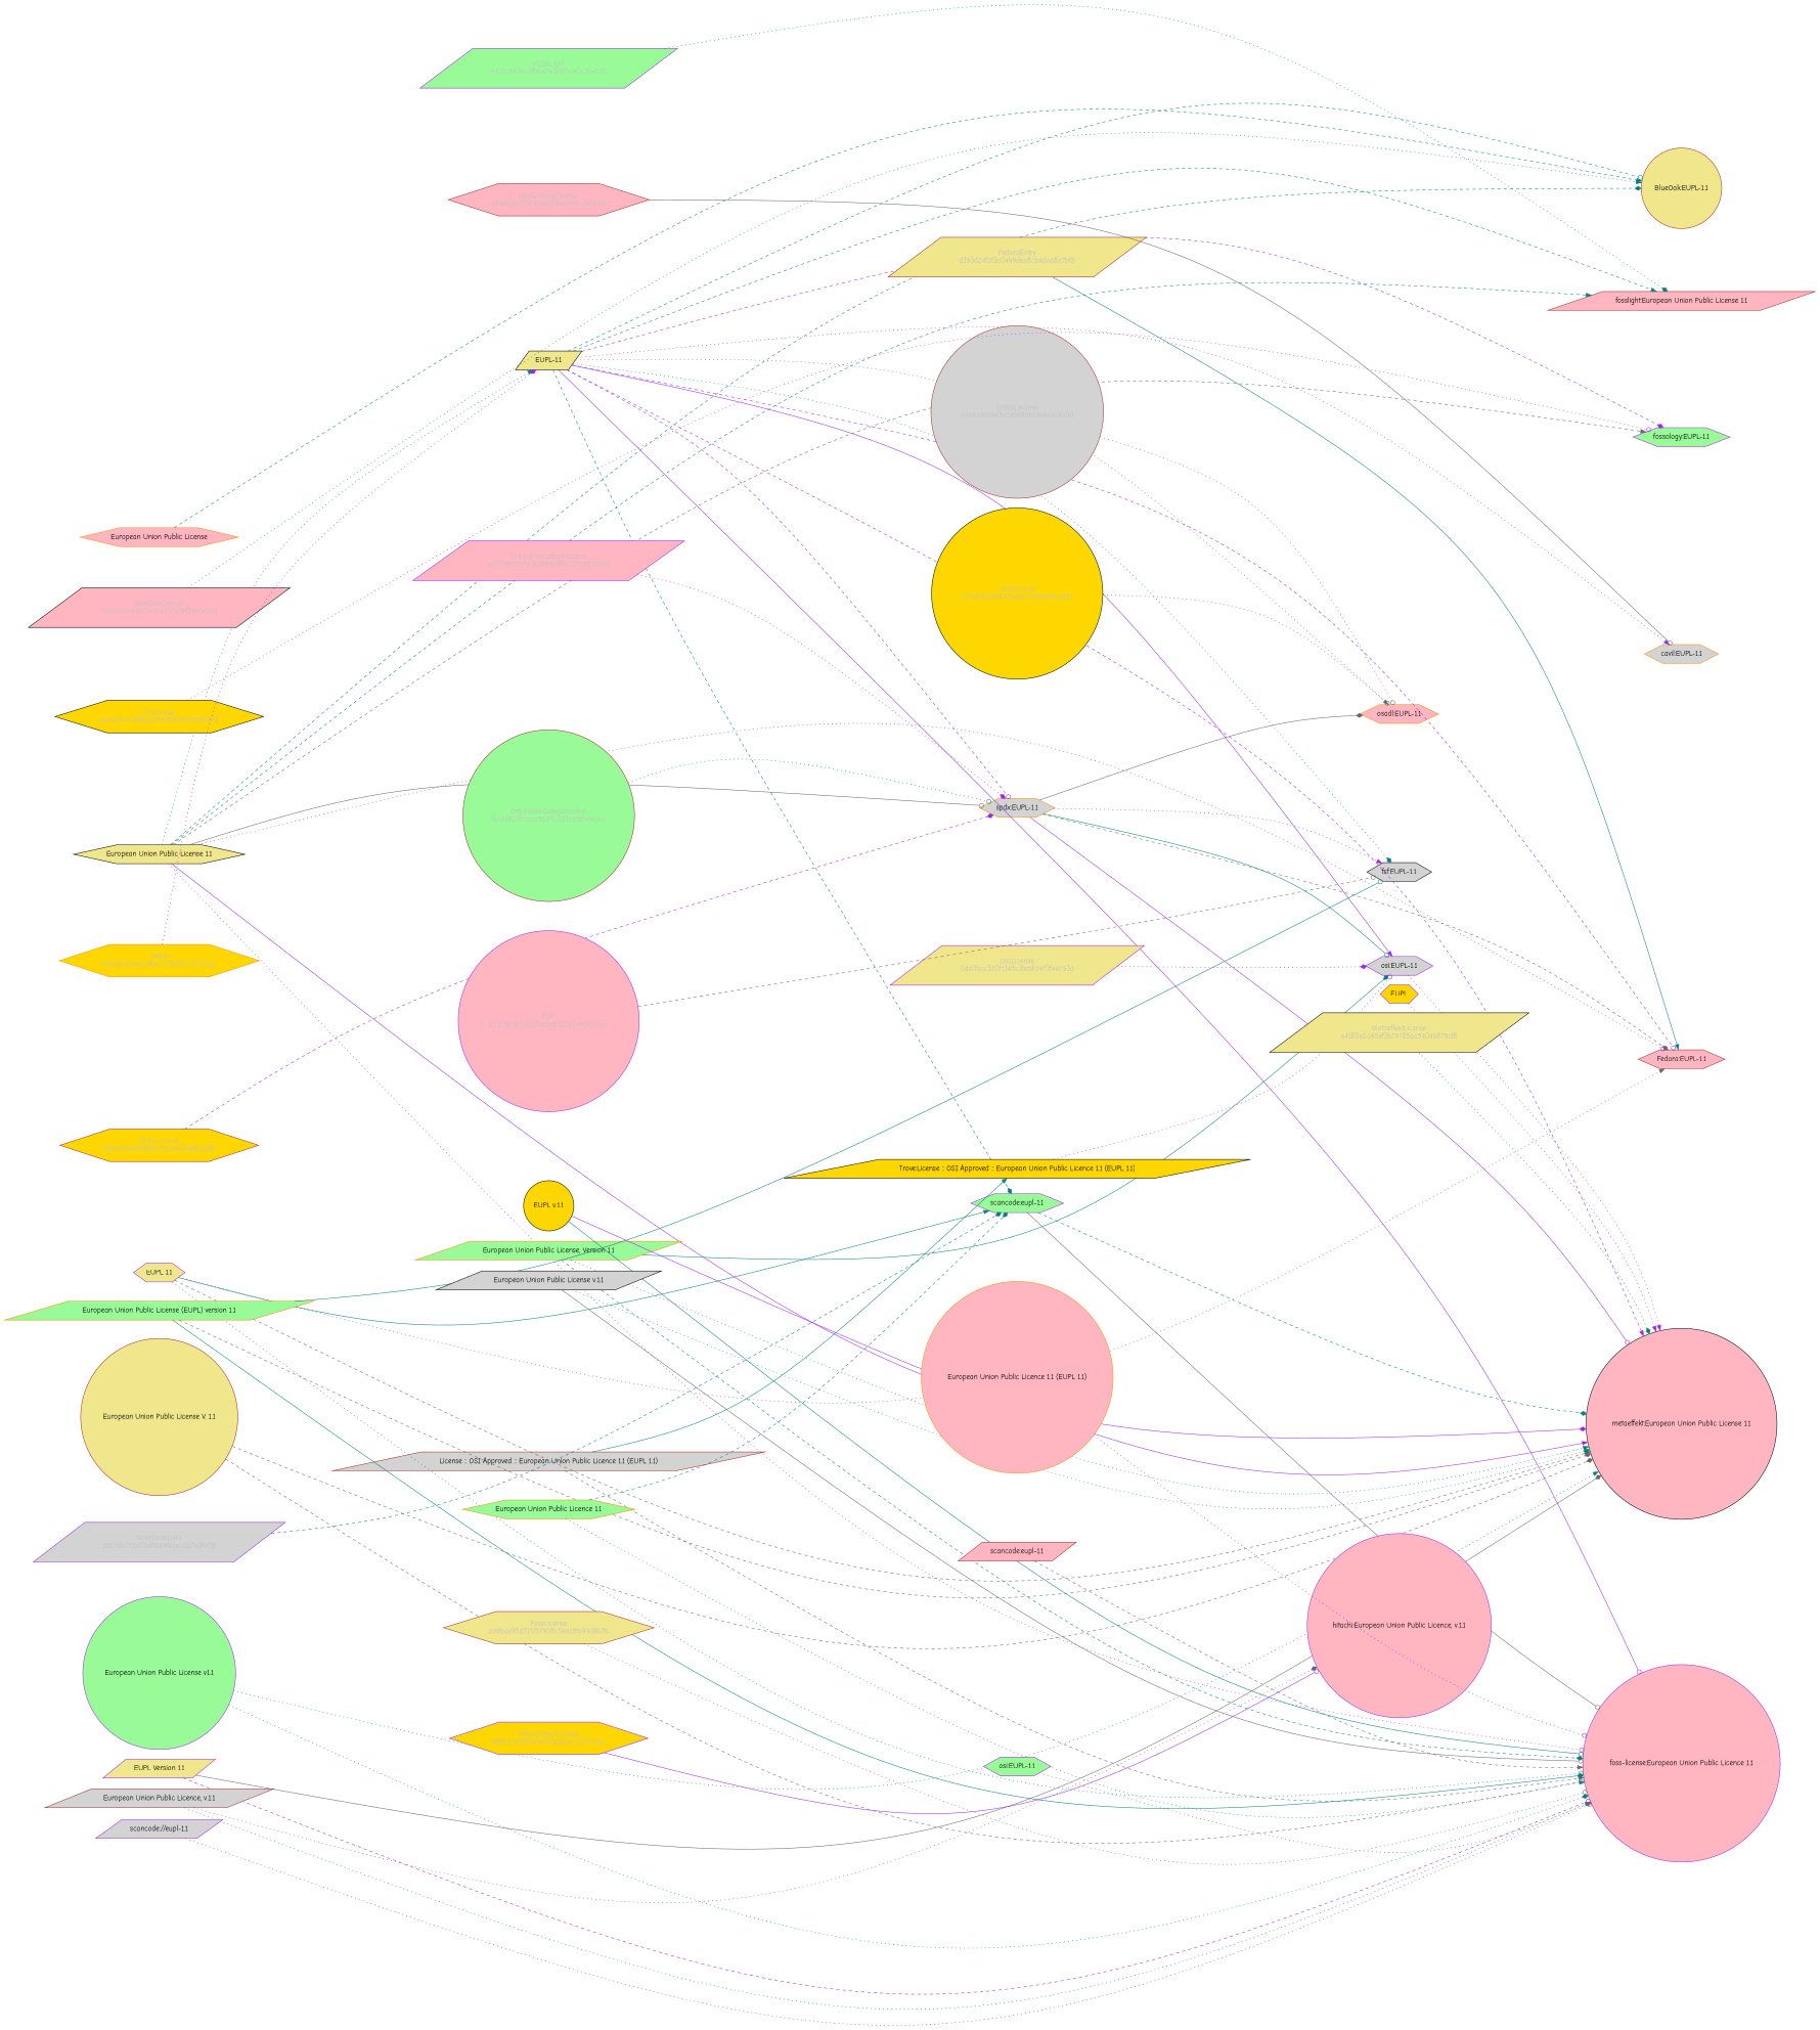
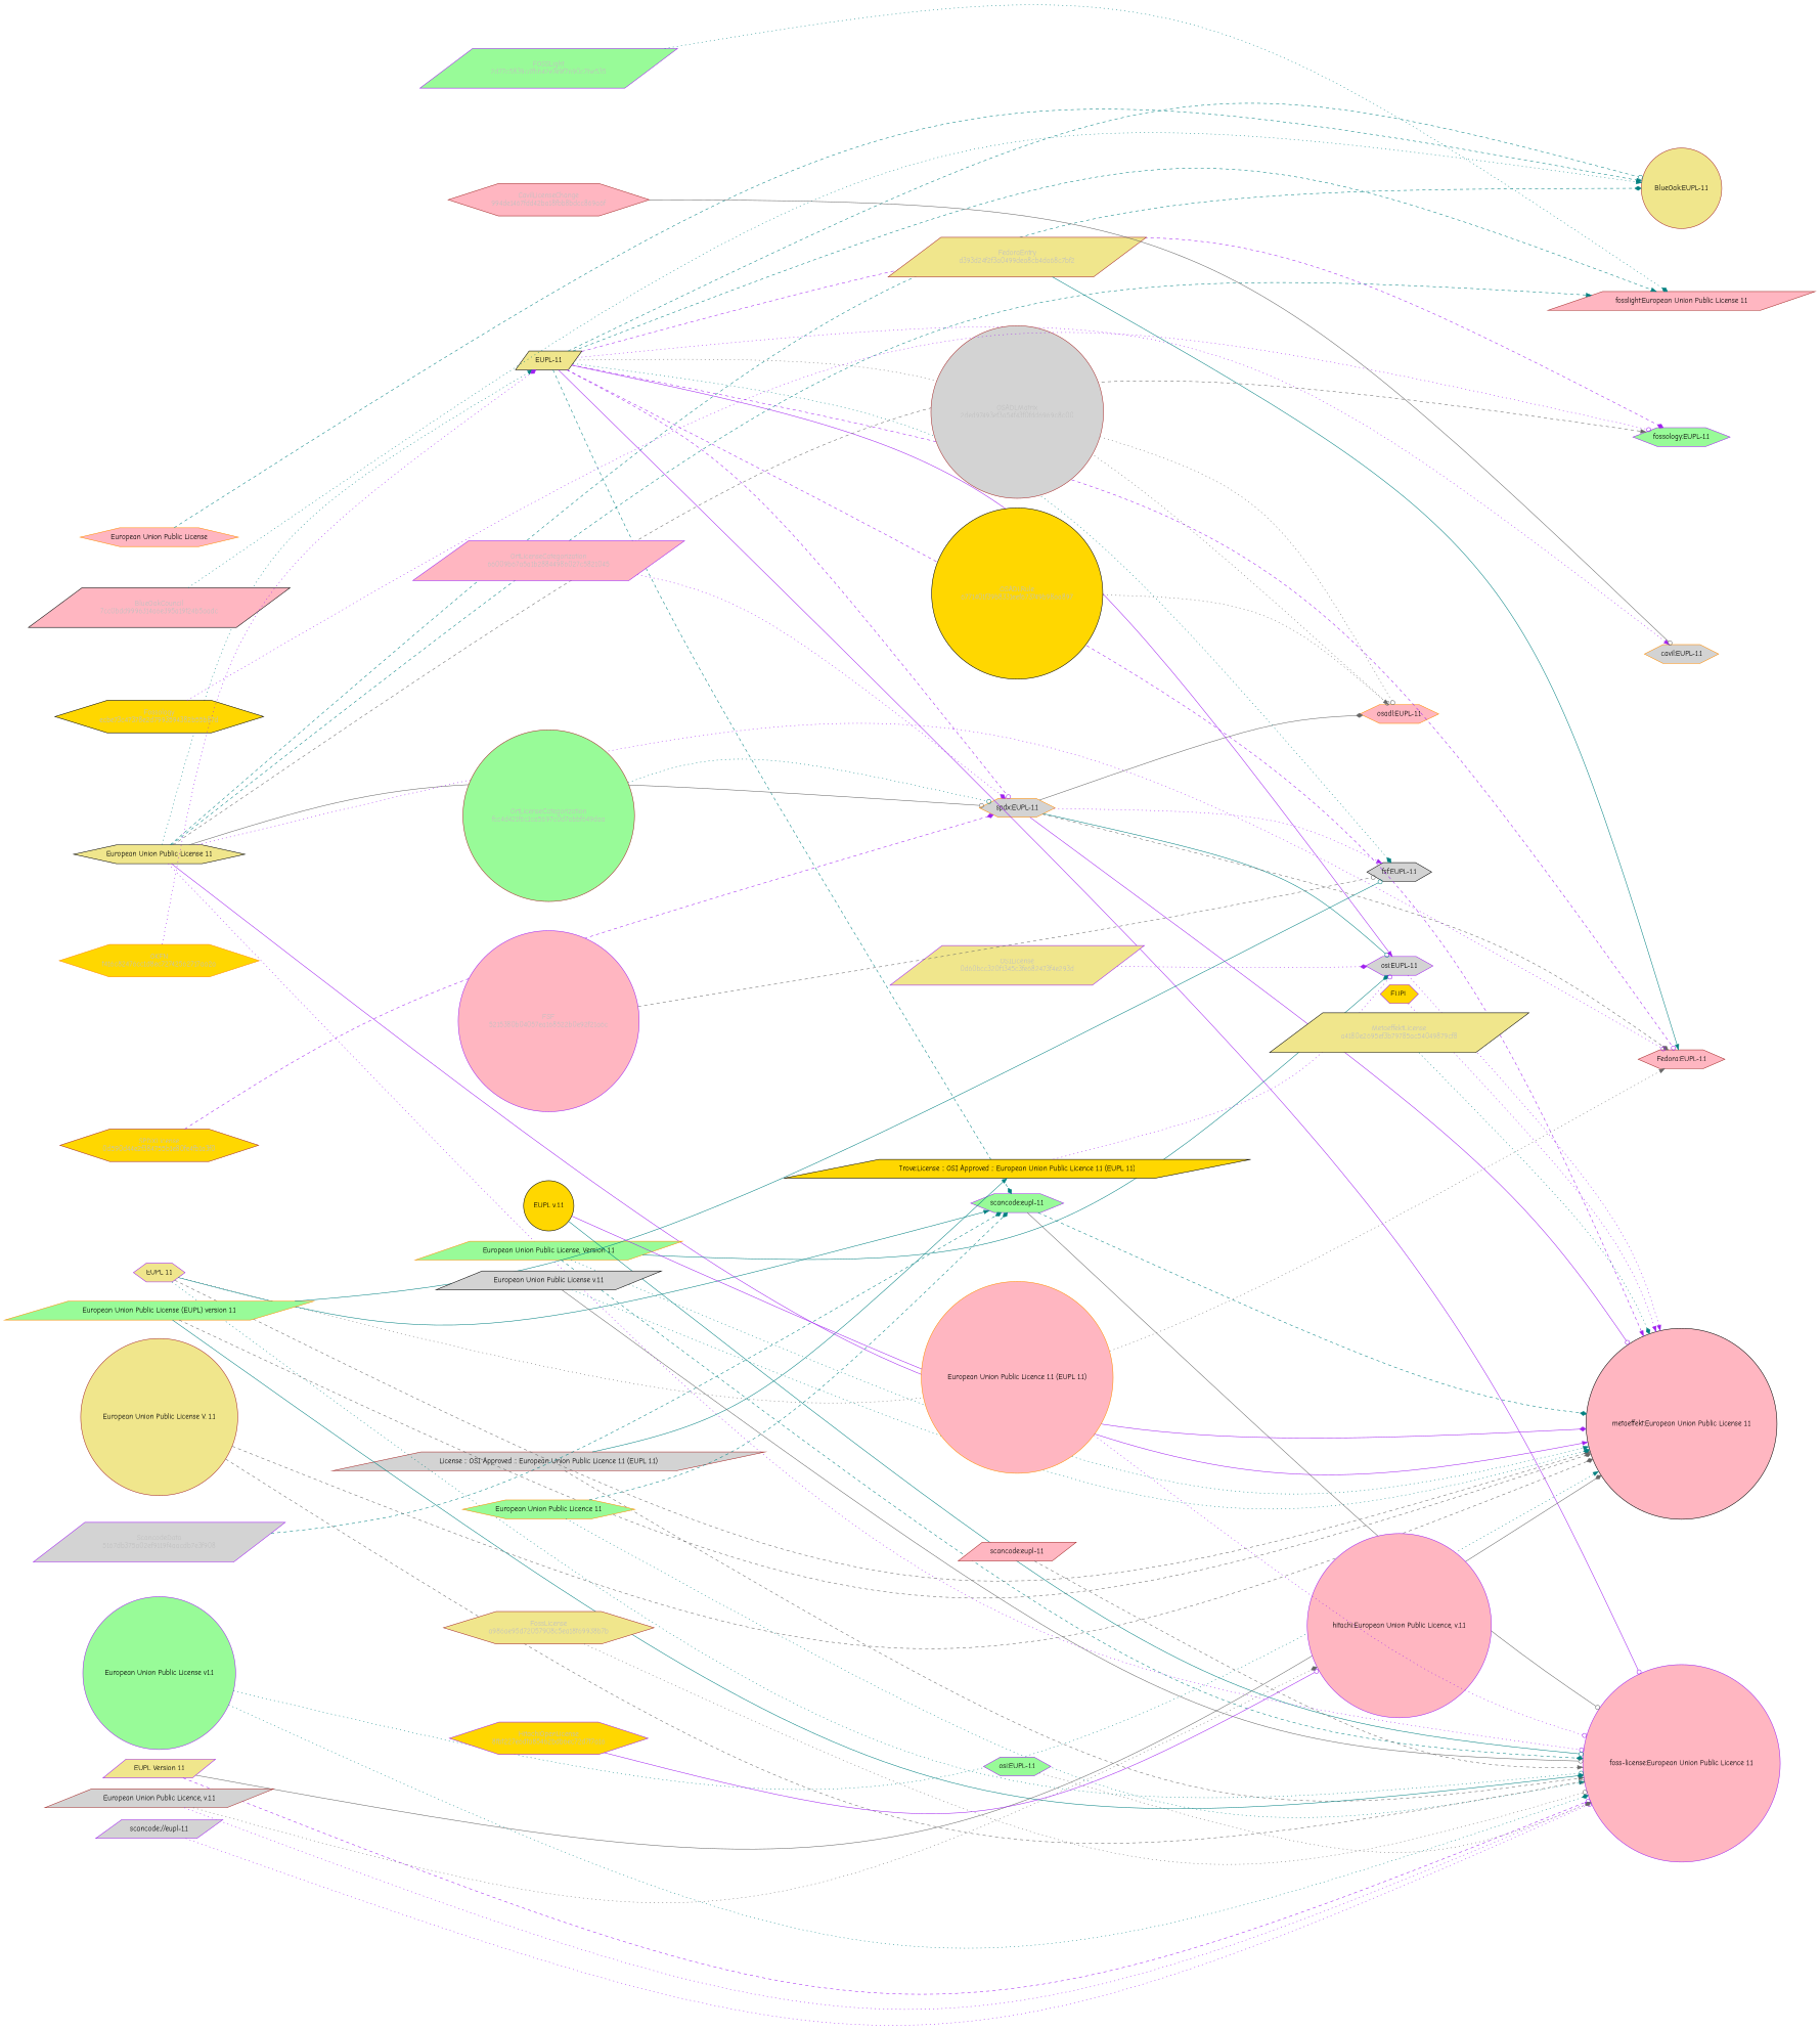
  strict digraph {
    fontname="Comic Neue"
    rankdir=LR
    splines=curved
    node [color=purple fillcolor=lightpink fontname="Comic Neue" shape=hexagon style=filled]
    edge [arrowhead=diamond color=teal fontname="Comic Neue" style=dotted weight=0.7]
    n1 [color=brown fillcolor=gold fontcolor=gray label="SPDXLicense\n0d590d44e2f384755b1e80fe4fb1a3f0"]
    n2 [color=darkorange fillcolor=lightgrey label="spdx:EUPL-1.1"]
    n3 [fillcolor=lightgrey label="osi:EUPL-1.1"]
    n4 [color=brown label="Fedora:EUPL-1.1"]
    n5 [color=darkorange label="osadl:EUPL-1.1"]
    n6 [color=black fillcolor=lightgrey label="fsf:EUPL-1.1"]
    n7 [color=black label="metaeffekt:European Union Public License 1.1" shape=circle]
    n8 [color=black fillcolor=khaki label="EUPL-1.1" shape=parallelogram]
    n9 [color=brown fillcolor=khaki label="BlueOak:EUPL-1.1" shape=circle]
    n10 [fillcolor=palegreen label="scancode:eupl-1.1"]
    n11 [fillcolor=palegreen label="fossology:EUPL-1.1"]
    n12 [color=darkorange fillcolor=lightgrey label="cavil:EUPL-1.1"]
    n13 [label="foss-license:European Union Public Licence 1.1" shape=circle]
    n14 [color=brown label="fosslight:European Union Public License 1.1" shape=parallelogram]
    n15 [color=black fillcolor=khaki label="European Union Public License 1.1"]
    n16 [fillcolor=khaki fontcolor=gray label="OSILicense\n0d60bcc320f1345c3fe682473f4e293d" shape=parallelogram]
    n17 [color=darkorange fillcolor=palegreen label="European Union Public License, Version 1.1" shape=parallelogram]
    n18 [color=black fillcolor=gold label="Trove:License :: OSI Approved :: European Union Public Licence 1.1 (EUPL 1.1)" shape=parallelogram]
    n19 [color=brown fillcolor=lightgrey label="License :: OSI Approved :: European Union Public Licence 1.1 (EUPL 1.1)" shape=parallelogram]
    n20 [color=brown fillcolor=khaki fontcolor=gray label="FedoraEntry\nd393d24f2f3a0499dea8cb4da68c7bf2" shape=parallelogram]
    n21 [fillcolor=khaki label="EUPL 1.1"]
    n22 [color=darkorange label="European Union Public License"]
    n23 [color=black fontcolor=gray label="BlueOakCouncil\n7cc0bdd9996314a6e395a19f24b5aadc" shape=parallelogram]
    n24 [color=black fillcolor=gold fontcolor=gray label="OSADLRule\n6771401f39b8331eef673749b98aa897" shape=circle]
    n25 [color=brown fillcolor=lightgrey fontcolor=gray label="OSADLMatrix\n2ded97493ef3a54f43f0fdd6969c8c00" shape=circle]
    n26 [fontcolor=gray label="FSF\n5215380b04057ea168522b0e92f21a6c" shape=circle]
    n27 [color=darkorange fillcolor=palegreen label="European Union Public License (EUPL) version 1.1" shape=parallelogram]
    n28 [fillcolor=lightgrey fontcolor=gray label="ScancodeData\n5167db375a02ef9119f4aacdb7e3f908" shape=parallelogram]
    n29 [color=darkorange fillcolor=palegreen label="European Union Public Licence 1.1"]
    n30 [color=black fillcolor=gold fontcolor=gray label="Fossology\necbe73c47378e2d7993594382b55b87d"]
    n31 [color=darkorange fillcolor=gold fontcolor=gray label="OKFN\nf416c82476cc1d8ec72742562717aa2a"]
    n32 [fontcolor=gray label="OrtLicenseCategorization\n66009b67a5a1b28844986027c5821045" shape=parallelogram]
    n33 [color=brown fillcolor=palegreen fontcolor=gray label="OrtLicenseCategorization\nfcc4d421f6c1ca5697c0d7abbf649daa" shape=circle]
    n34 [color=brown fontcolor=gray label="CavilLicenseChange\n994de1467fdd42ba18fbb8bdcc869a6f"]
    n35 [fillcolor=gold label=EUPL]
    n36 [color=black fillcolor=khaki fontcolor=gray label="MetaeffektLicense\na4180e2695ef3b79785ac54049879cf8" shape=parallelogram]
    n37 [fillcolor=khaki label="EUPL Version 1.1" shape=parallelogram]
    n38 [color=black fillcolor=gold label="EUPL v.1.1" shape=circle]
    n39 [color=brown fillcolor=khaki label="European Union Public License V. 1.1" shape=circle]
    n40 [color=black fillcolor=lightgrey label="European Union Public License v.1.1" shape=parallelogram]
    n41 [fillcolor=palegreen label="European Union Public License v1.1" shape=circle]
    n42 [color=brown fillcolor=khaki fontcolor=gray label="FossLicense\na986ae95d72057908c5ea18f69938b7b"]
    n43 [color=brown fillcolor=lightgrey label="European Union Public Licence, v.1.1" shape=parallelogram]
    n44 [label="hitachi:European Union Public Licence, v.1.1" shape=circle]
    n45 [fillcolor=lightgrey label="scancode://eupl-1.1" shape=parallelogram]
    n46 [color=brown label="scancode:eupl-1.1" shape=parallelogram]
    n47 [fillcolor=palegreen label="osi:EUPL-1.1"]
    n48 [color=darkorange label="European Union Public Licence 1.1 (EUPL 1.1)" shape=circle]
    n49 [fillcolor=palegreen fontcolor=gray label="FOSSLight\n2d77c5839cdfbb42e749f7690c7be535" shape=parallelogram]
    n50 [fillcolor=gold fontcolor=gray label="HitachiOpenLicense\n8fbf227e6dfa85462bdb6ec72d7f7a16"]
    n1 -> n2 [color=purple style=dashed weight=0.5]
    n2 -> n3 [arrowhead=odot style=solid]
    n2 -> n4 [color=gray40 style=dashed]
    n2 -> n5 [color=gray40 style=solid]
    n2 -> n6 [arrowhead=normal color=purple weight=0.5]
    n2 -> n7 [arrowhead=odot color=purple style=solid]
    n3 -> n7 [arrowhead=normal color=purple weight=0.5]
    n8 -> n2 [arrowhead=odot color=purple style=dashed]
    n8 -> n3 [arrowhead=normal color=purple style=solid]
    n8 -> n4 [arrowhead=odot color=purple style=dashed]
    n8 -> n5 [arrowhead=odot color=gray40]
    n8 -> n6
    n8 -> n7 [arrowhead=normal color=purple style=dashed weight=0.5]
    n8 -> n9 [arrowhead=odot style=dashed]
    n8 -> n10 [style=dashed]
    n8 -> n11 [color=purple style=dashed]
    n8 -> n12 [arrowhead=normal color=purple]
    n8 -> n13 [arrowhead=odot color=purple style=solid]
    n8 -> n14 [arrowhead=normal style=dashed]
    n10 -> n7 [style=dashed weight=0.5]
    n10 -> n13 [arrowhead=odot color=gray40 style=solid]
    n15 -> n2 [arrowhead=odot color=gray40 style=solid]
    n15 -> n4 [arrowhead=odot color=purple weight=0.5]
    n15 -> n7 [color=purple style=solid]
    n15 -> n8 [arrowhead=normal]
    n15 -> n9 [style=dashed]
    n15 -> n11 [arrowhead=normal color=gray40 style=dashed]
    n15 -> n13 [arrowhead=odot color=purple]
    n15 -> n14 [arrowhead=normal style=dashed]
    n16 -> n3 [color=purple weight=0.5]
    n17 -> n3 [style=solid]
    n17 -> n7 [arrowhead=normal weight=0.5]
    n17 -> n13 [style=dashed]
    n18 -> n3 [arrowhead=odot color=purple]
    n19 -> n13 [arrowhead=normal color=gray40 style=dashed]
    n19 -> n18 [arrowhead=normal style=solid]
    n20 -> n4 [arrowhead=normal style=solid weight=0.5]
    n21 -> n4 [arrowhead=normal color=gray40 weight=0.5]
    n21 -> n7 [color=gray40 style=dashed weight=0.5]
    n21 -> n10 [arrowhead=normal style=solid]
    n21 -> n13 [arrowhead=odot]
    n22 -> n9 [arrowhead=normal style=dashed weight=0.5]
    n23 -> n9 [arrowhead=normal weight=0.5]
    n24 -> n5 [arrowhead=normal color=gray40 weight=0.5]
    n25 -> n5 [arrowhead=odot color=gray40 weight=0.5]
    n26 -> n6 [arrowhead=odot color=gray40 style=dashed weight=0.5]
    n27 -> n6 [arrowhead=odot style=solid]
    n27 -> n7 [color=gray40 style=dashed weight=0.5]
    n27 -> n13 [style=solid]
    n28 -> n10 [style=dashed weight=0.5]
    n29 -> n10 [style=dashed]
    n29 -> n13 [arrowhead=normal]
    n30 -> n11 [arrowhead=odot color=purple weight=0.5]
    n31 -> n8 [color=purple weight=0.5]
    n32 -> n2 [color=purple weight=0.5]
    n33 -> n2 [arrowhead=odot weight=0.5]
    n34 -> n12 [arrowhead=odot color=gray40 style=solid weight=0.5]
    n35 -> n7 [arrowhead=normal color=purple weight=0.5]
    n36 -> n7 [weight=0.5]
    n37 -> n7 [color=gray40 style=solid weight=0.5]
    n37 -> n13 [arrowhead=odot color=purple style=dashed]
    n38 -> n7 [arrowhead=normal color=purple style=solid weight=0.5]
    n38 -> n13 [arrowhead=odot style=solid]
    n39 -> n7 [color=gray40 style=dashed weight=0.5]
    n39 -> n13 [arrowhead=odot color=gray40 style=dashed]
    n40 -> n7 [weight=0.5]
    n40 -> n13 [arrowhead=odot color=gray40 style=solid]
    n41 -> n7 [arrowhead=normal weight=0.5]
    n41 -> n13
    n42 -> n13 [arrowhead=odot color=gray40 weight=0.5]
-   n43 -> n13 [arrowhead=normal]
+   n43 -> n13 [arrowhead=normal color=purple]
    n43 -> n44 [color=gray40]
    n45 -> n13 [arrowhead=odot color=purple]
    n46 -> n13 [arrowhead=normal color=gray40 style=dashed]
    n47 -> n13 [color=gray40]
    n48 -> n13 [arrowhead=odot color=purple]
    n49 -> n14 [weight=0.5]
    n50 -> n44 [arrowhead=odot color=purple style=solid weight=0.5]
  }
